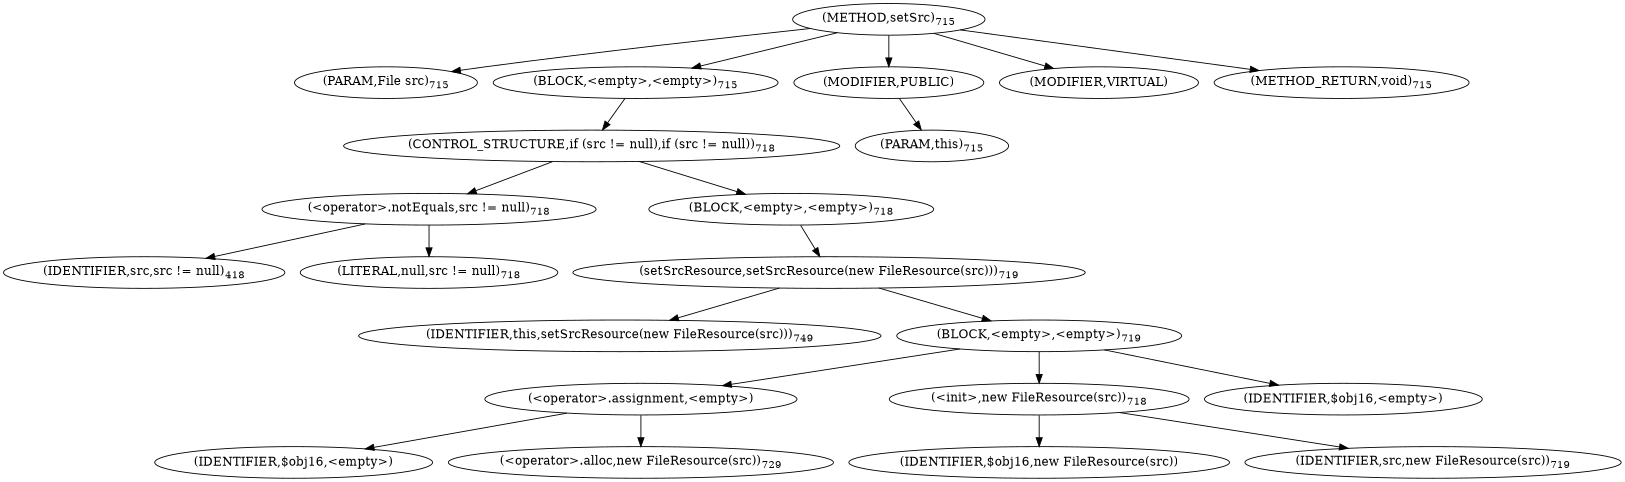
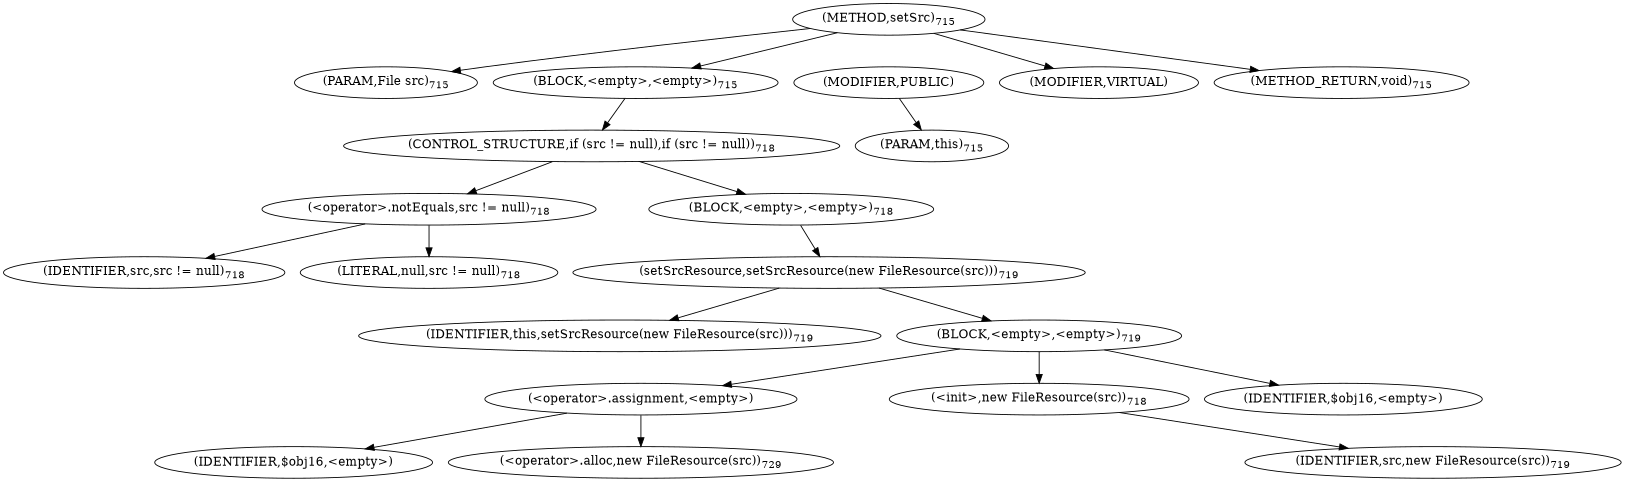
  digraph {
    n1 [label=<(METHOD,setSrc)<SUB>715</SUB>>]
    n2 [label=<(PARAM,File src)<SUB>715</SUB>>]
    n3 [label=<(BLOCK,&lt;empty&gt;,&lt;empty&gt;)<SUB>715</SUB>>]
    n4 [label=<(MODIFIER,PUBLIC)>]
    n5 [label=<(MODIFIER,VIRTUAL)>]
    n6 [label=<(METHOD_RETURN,void)<SUB>715</SUB>>]
    n7 [label=<(PARAM,this)<SUB>715</SUB>>]
    n8 [label=<(CONTROL_STRUCTURE,if (src != null),if (src != null))<SUB>718</SUB>>]
    n9 [label=<(&lt;operator&gt;.notEquals,src != null)<SUB>718</SUB>>]
    n10 [label=<(BLOCK,&lt;empty&gt;,&lt;empty&gt;)<SUB>718</SUB>>]
-   n11 [label=<(IDENTIFIER,src,src != null)<SUB>418</SUB>>]
+   n11 [label=<(IDENTIFIER,src,src != null)<SUB>718</SUB>>]
    n12 [label=<(LITERAL,null,src != null)<SUB>718</SUB>>]
    n13 [label=<(setSrcResource,setSrcResource(new FileResource(src)))<SUB>719</SUB>>]
-   n14 [label=<(IDENTIFIER,this,setSrcResource(new FileResource(src)))<SUB>749</SUB>>]
+   n14 [label=<(IDENTIFIER,this,setSrcResource(new FileResource(src)))<SUB>719</SUB>>]
    n15 [label=<(BLOCK,&lt;empty&gt;,&lt;empty&gt;)<SUB>719</SUB>>]
    n16 [label=<(&lt;operator&gt;.assignment,&lt;empty&gt;)>]
    n17 [label=<(&lt;init&gt;,new FileResource(src))<SUB>718</SUB>>]
    n18 [label=<(IDENTIFIER,$obj16,&lt;empty&gt;)>]
    n19 [label=<(IDENTIFIER,$obj16,&lt;empty&gt;)>]
    n20 [label=<(&lt;operator&gt;.alloc,new FileResource(src))<SUB>729</SUB>>]
-   n21 [label=<(IDENTIFIER,$obj16,new FileResource(src))>]
    n22 [label=<(IDENTIFIER,src,new FileResource(src))<SUB>719</SUB>>]
    n1 -> n2
    n1 -> n3
-   n1 -> n4
    n1 -> n5
    n1 -> n6
    n3 -> n8
    n4 -> n7
    n8 -> n9
    n8 -> n10
    n9 -> n11
    n9 -> n12
    n10 -> n13
    n13 -> n14
    n13 -> n15
    n15 -> n16
    n15 -> n17
    n15 -> n18
    n16 -> n19
    n16 -> n20
-   n17 -> n21
    n17 -> n22
  }
